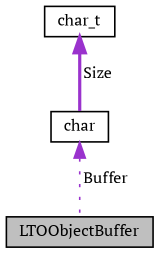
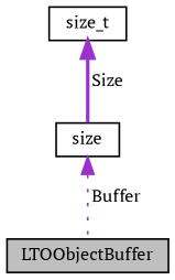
  digraph {
    fontname="PT Serif"
    node [color=black fontname="PT Serif" fontsize=10 shape=box]
    edge [color=darkorchid3 dir=back fontname="PT Serif" fontsize=10 labelfontname=Helvetica labelfontsize=10]
    n1 [fillcolor=grey75 fontcolor=black height=0.2 label=LTOObjectBuffer style=filled width=0.4]
-   n2 [height=0.2 label=char width=0.4]
-   n3 [height=0.2 label=char_t width=0.4]
+   n2 [height=0.2 label=size width=0.4]
+   n3 [height=0.2 label=size_t width=0.4]
    n2 -> n1 [label=" Buffer" style=dotted]
    n3 -> n2 [label=" Size" style=bold]
  }
